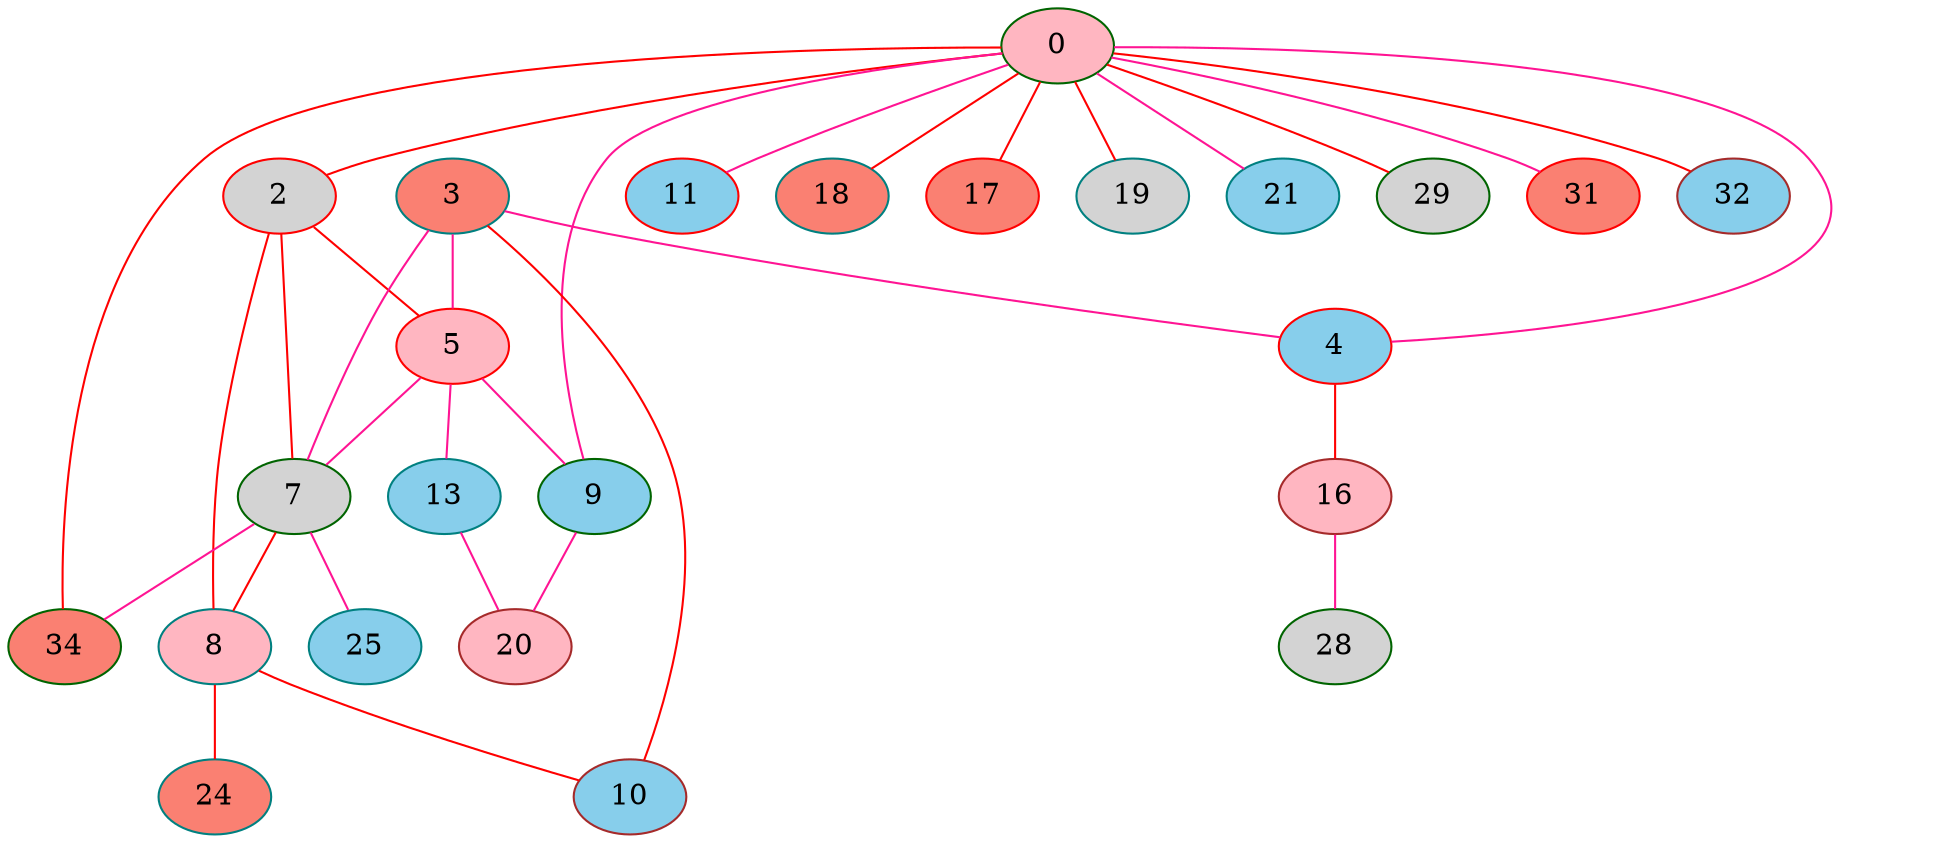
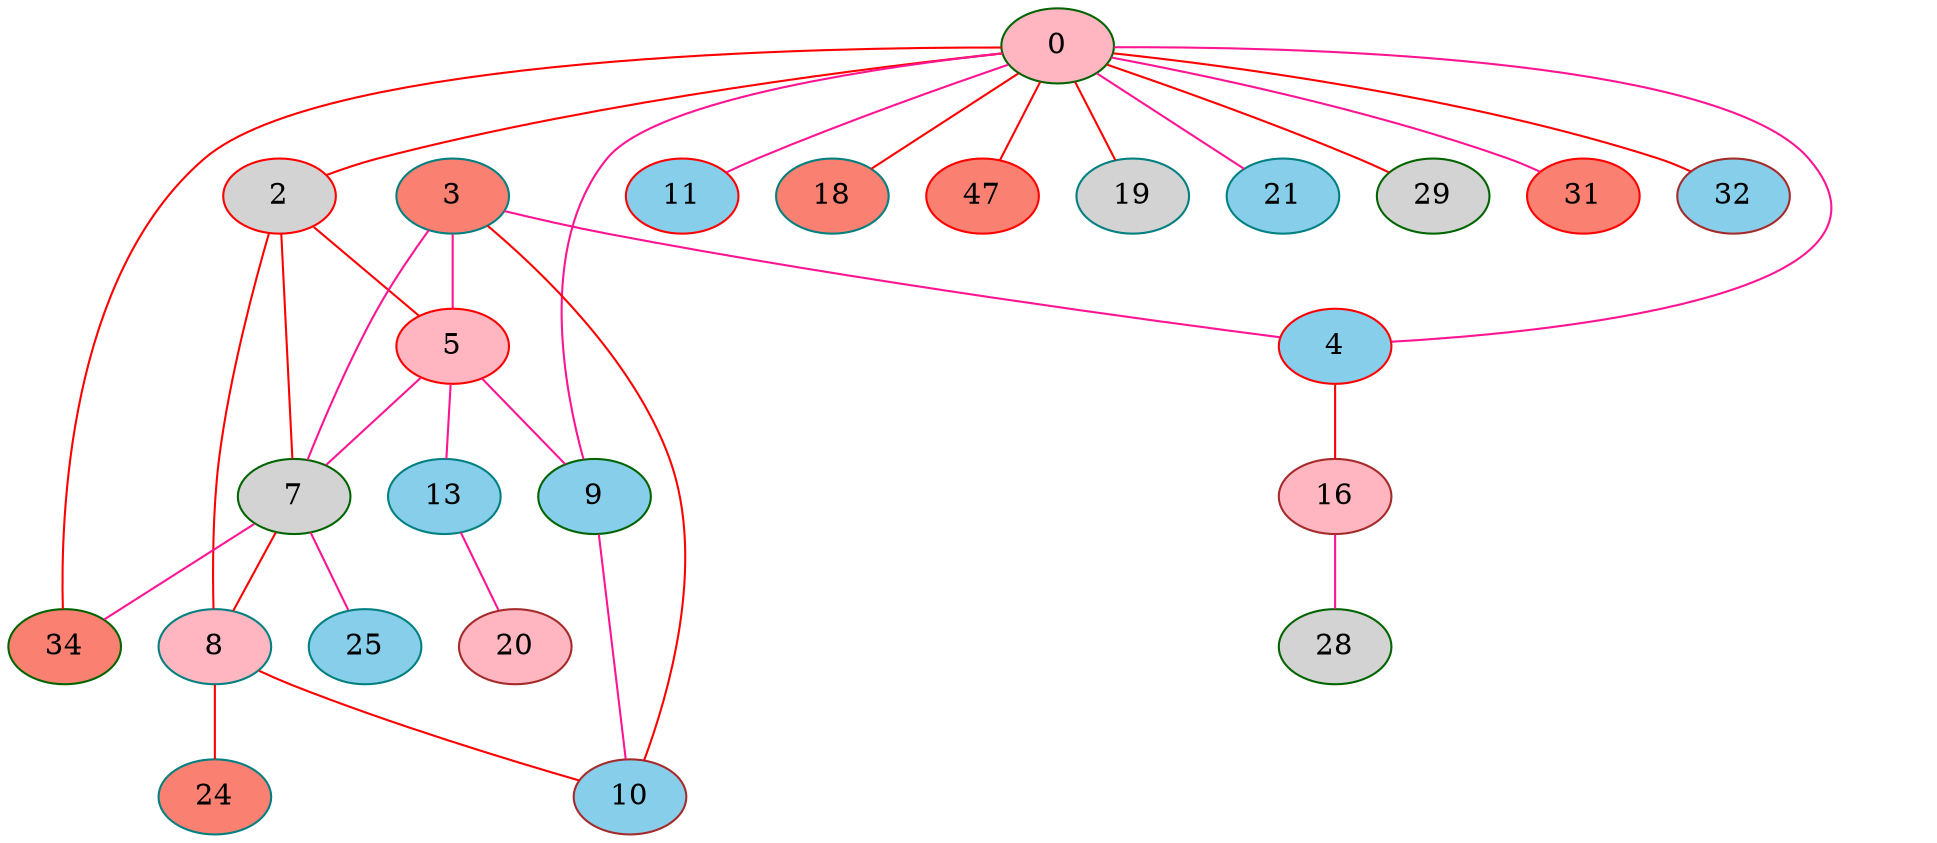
  graph {
    node [color=teal fillcolor=skyblue style=filled]
    edge [color=deeppink]
    n1 [color=darkgreen fillcolor=lightpink label=0]
    2 [color=red fillcolor=lightgrey]
    4 [color=red super="+26"]
    9 [color=darkgreen super="+41"]
    11 [color=red super="+14"]
    n6 [fillcolor=salmon label=18]
-   17 [color=red fillcolor=salmon super="+23"]
+   17 [color=red fillcolor=salmon super="+23" label=47]
    19 [fillcolor=lightgrey]
    21 [super="+33+44"]
    29 [color=darkgreen fillcolor=lightgrey]
    31 [color=red fillcolor=salmon]
    32 [color=brown super="+46"]
    34 [color=darkgreen fillcolor=salmon super="+45"]
    5 [color=red fillcolor=lightpink super="+38+36+6"]
    7 [color=darkgreen fillcolor=lightgrey]
    8 [fillcolor=lightpink super="+27+37+12"]
    16 [color=brown fillcolor=lightpink super="+18+43+40+22"]
    10 [color=brown]
    13
    25
    24 [fillcolor=salmon]
    3 [fillcolor=salmon]
    28 [color=darkgreen fillcolor=lightgrey]
    20 [color=brown fillcolor=lightpink]
    n1 -- 2 [color=red]
    n1 -- 4
    n1 -- 9
    n1 -- 11
    n1 -- n6 [color=red]
    n1 -- 17 [color=red]
    n1 -- 19 [color=red]
    n1 -- 21
    n1 -- 29 [color=red]
    n1 -- 31
    n1 -- 32 [color=red]
    n1 -- 34 [color=red]
    2 -- 5 [color=red]
    2 -- 7 [color=red]
    2 -- 8 [color=red]
    4 -- 16 [color=red]
-   9 -- 20
+   9 -- 10
    5 -- 9
    5 -- 7
    5 -- 13
    7 -- 34
    7 -- 8 [color=red]
    7 -- 25
    8 -- 10 [color=red]
    8 -- 24 [color=red]
    16 -- 28
    13 -- 20
    3 -- 4
    3 -- 5
    3 -- 7
    3 -- 10 [color=red]
  }
